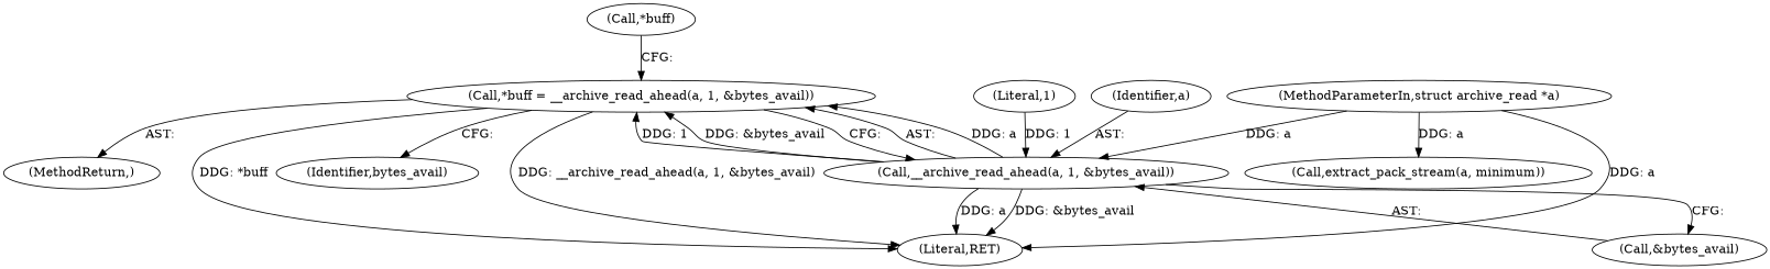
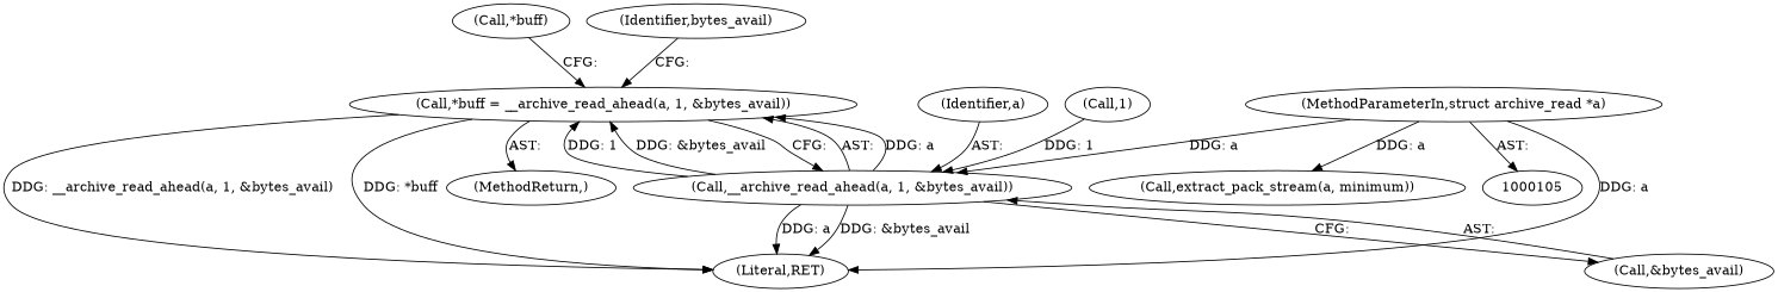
  digraph {
    fontname="DejaVu Serif"
    node [fontname="DejaVu Serif"]
    edge [fontname="DejaVu Serif"]
    n1 [label="(Call,*buff = __archive_read_ahead(a, 1, &bytes_avail))"]
    n2 [label="(Call,__archive_read_ahead(a, 1, &bytes_avail))"]
    n3 [label="(MethodReturn,)"]
    n4 [label="(Literal,RET)"]
    n5 [label="(Call,&bytes_avail)"]
    n6 [label="(MethodParameterIn,struct archive_read *a)"]
    n7 [label="(Call,extract_pack_stream(a, minimum))"]
-   n9 [label="(Literal,1)"]
+   1000105
+   n9 [label="(Call,1)"]
    n10 [label="(Identifier,a)"]
    n11 [label="(Call,*buff)"]
    n12 [label="(Identifier,bytes_avail)"]
    n1 -> n2 [label="CFG: "]
    n1 -> n3 [label="AST: "]
    n1 -> n4 [label="DDG: __archive_read_ahead(a, 1, &bytes_avail)"]
    n1 -> n4 [label="DDG: *buff"]
    n2 -> n1 [label="AST: "]
    n2 -> n1 [label="DDG: a"]
    n2 -> n1 [label="DDG: 1"]
    n2 -> n1 [label="DDG: &bytes_avail"]
    n2 -> n4 [label="DDG: a"]
    n2 -> n4 [label="DDG: &bytes_avail"]
    n2 -> n5 [label="CFG: "]
    n5 -> n2 [label="AST: "]
    n6 -> n2 [label="DDG: a"]
    n6 -> n4 [label="DDG: a"]
    n6 -> n7 [label="DDG: a"]
+   n6 -> 1000105 [label="AST: "]
    n9 -> n2 [label="DDG: 1"]
    n10 -> n2 [label="AST: "]
    n11 -> n1 [label="CFG: "]
-   n1 -> n12 [label="CFG: "]
+   n12 -> n1 [label="CFG: "]
  }
